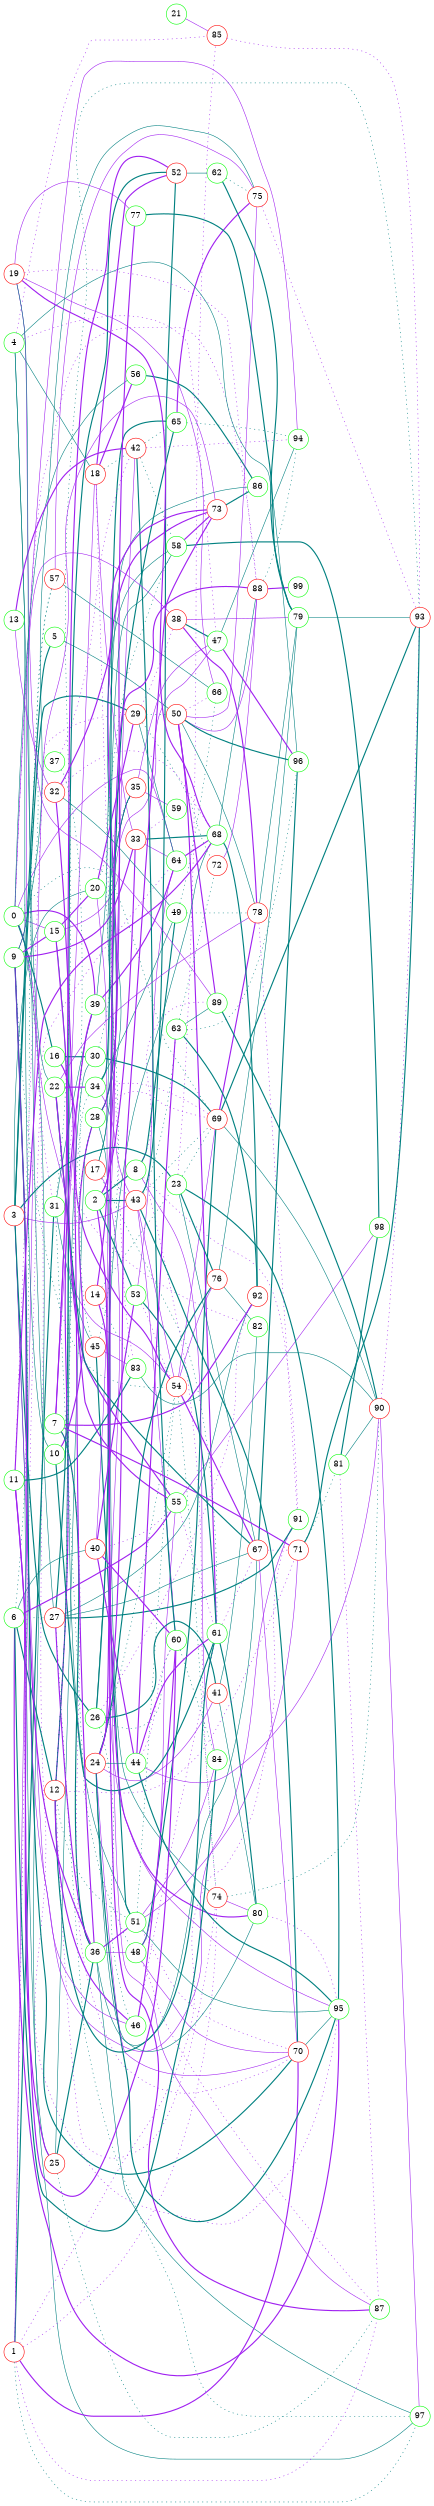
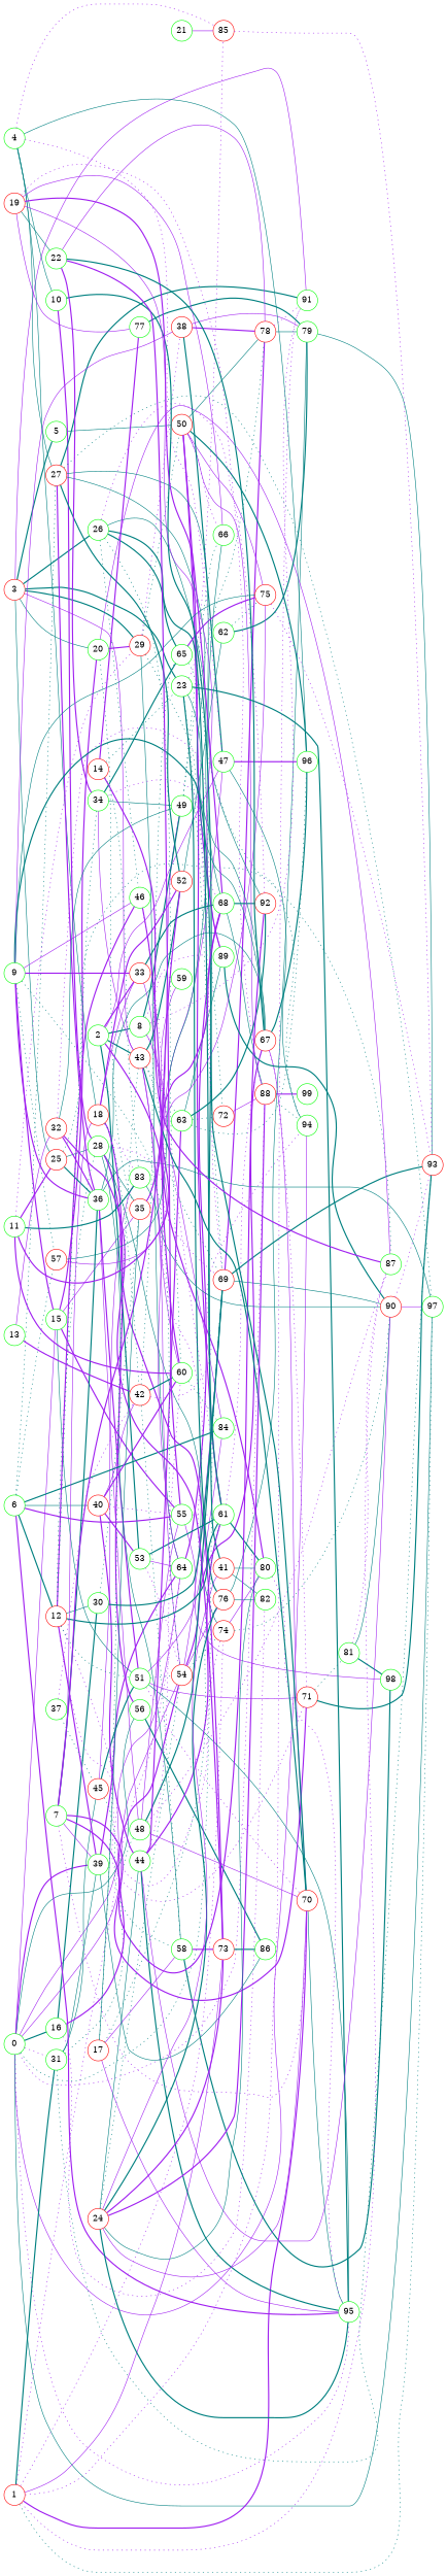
  graph {
    rankdir=LR
    node [color=green fillcolor=white fixedsize=true shape=circle style=filled]
    edge [color=purple style=bold]
    0
    64
    88 [color=red]
    94
    97
    69 [color=red]
    54 [color=red]
    95
    39
    56
    15
    31
    16
    68
    99
    90 [color=red]
    93 [color=red]
    78 [color=red]
    67 [color=red]
    74 [color=red]
    76 [color=red]
    86
    25 [color=red]
    87
    36
    28
    51
    55
    35 [color=red]
    20
    48
    45 [color=red]
    92 [color=red]
    91
    79
    96
    70 [color=red]
    71 [color=red]
    80
    82
    81
    98
    73 [color=red]
    58
    84
    61
    49
    59
    47
    66
    29 [color=red]
    50 [color=red]
    38 [color=red]
    72 [color=red]
    89
    75 [color=red]
    83
    1 [color=red]
    2
    33 [color=red]
    53
    8
    43 [color=red]
    52 [color=red]
    60
    63
    62
    3 [color=red]
    5
    23
    26
    85 [color=red]
    65
    41 [color=red]
    46
    4
    18 [color=red]
    10
    27 [color=red]
    42 [color=red]
    6
    40 [color=red]
    57 [color=red]
    12 [color=red]
    44
    34
    30
    7
    9
    11
    13
    32 [color=red]
    14 [color=red]
    77
    17 [color=red]
    19 [color=red]
    22
    21
    24 [color=red]
    37
    0 -- 64 [style=solid]
    0 -- 88 [style=dotted]
    0 -- 94 [style=solid]
    0 -- 97 [color=teal style=solid]
    0 -- 69 [color=teal style=dotted]
    0 -- 54 [style=solid]
    0 -- 95 [style=dotted]
    0 -- 39
    0 -- 56 [color=teal style=solid]
    0 -- 15 [style=solid]
    0 -- 31 [style=dotted]
    0 -- 16 [color=teal]
    64 -- 68
    88 -- 94 [color=teal style=dotted]
    88 -- 99
    69 -- 90 [color=teal style=solid]
    69 -- 93 [color=teal]
    69 -- 78
    54 -- 69 [style=solid]
    54 -- 67
    54 -- 74 [color=teal style=dotted]
    54 -- 76 [style=solid]
    39 -- 64
    39 -- 86 [color=teal style=solid]
    56 -- 86 [color=teal]
    15 -- 51 [color=teal style=solid]
    15 -- 55
    15 -- 35 [style=solid]
    15 -- 20
    31 -- 39 [color=teal style=solid]
    31 -- 93 [color=teal style=dotted]
    31 -- 48 [color=teal style=dotted]
    31 -- 45 [color=teal style=solid]
    16 -- 54
    16 -- 82 [style=dotted]
    16 -- 30 [color=teal]
    68 -- 88 [color=teal style=solid]
    68 -- 92 [color=teal]
    90 -- 97 [style=solid]
    90 -- 93 [style=dotted]
    78 -- 91 [style=dotted]
    78 -- 79 [color=teal style=solid]
    67 -- 96 [color=teal]
    67 -- 70 [style=solid]
    67 -- 71 [style=dotted]
    74 -- 90 [color=teal style=dotted]
    74 -- 80 [style=solid]
    76 -- 79 [color=teal style=solid]
    76 -- 82 [color=teal style=solid]
    25 -- 87 [color=teal style=dotted]
    25 -- 36 [color=teal]
    25 -- 28 [color=teal style=solid]
    36 -- 97 [color=teal style=solid]
    36 -- 67 [color=teal style=solid]
    36 -- 51
    36 -- 48 [style=solid]
    28 -- 69 [style=dotted]
    28 -- 74 [color=teal style=solid]
    28 -- 35 [color=teal style=solid]
    28 -- 73
    28 -- 58 [color=teal style=solid]
    51 -- 54 [color=teal style=dotted]
    51 -- 95 [color=teal style=solid]
    51 -- 70 [style=dotted]
    51 -- 71 [style=solid]
    51 -- 84 [style=solid]
    55 -- 98 [style=solid]
    55 -- 61 [style=dotted]
+   35 -- 49 [style=solid]
    35 -- 59 [style=solid]
    35 -- 47 [style=solid]
    20 -- 87 [style=solid]
    20 -- 35 [color=teal style=dotted]
    20 -- 29
    48 -- 69 [color=teal]
    48 -- 87 [style=dotted]
    48 -- 55 [style=solid]
    48 -- 70 [style=solid]
    45 -- 51 [color=teal]
    45 -- 58 [color=teal style=dotted]
    45 -- 83 [style=solid]
    79 -- 93 [color=teal style=solid]
    70 -- 95 [color=teal style=solid]
    71 -- 93 [color=teal]
    71 -- 81 [color=teal style=dotted]
    80 -- 95 [style=dotted]
    81 -- 90 [color=teal style=solid]
    81 -- 87 [style=dotted]
    81 -- 98 [color=teal]
    73 -- 86 [color=teal]
    58 -- 98 [color=teal]
    58 -- 73
    61 -- 67 [style=dotted]
    61 -- 80 [color=teal]
    49 -- 78 [color=teal style=dotted]
    49 -- 66 [color=teal style=dotted]
    47 -- 94 [color=teal style=solid]
    47 -- 96
    29 -- 64 [color=teal style=solid]
    29 -- 50 [color=teal style=dotted]
    29 -- 38 [style=dotted]
    29 -- 72 [color=teal style=dotted]
    50 -- 88 [style=solid]
    50 -- 78 [color=teal style=solid]
    50 -- 96 [color=teal]
    50 -- 61
    50 -- 66 [style=dotted]
    50 -- 89
    50 -- 75 [style=solid]
    38 -- 78
    38 -- 79 [style=solid]
    38 -- 47 [color=teal]
    72 -- 88 [style=solid]
    89 -- 90 [color=teal]
    75 -- 93 [style=dotted]
    83 -- 90 [color=teal style=solid]
    1 -- 64 [style=dotted]
    1 -- 97 [color=teal style=dotted]
    1 -- 31 [color=teal]
    1 -- 74 [style=dotted]
    1 -- 87 [style=dotted]
    1 -- 91 [style=dotted]
    1 -- 70
    1 -- 73 [style=solid]
    2 -- 80
    2 -- 47 [style=solid]
    2 -- 33
    2 -- 53 [color=teal]
    2 -- 8 [color=teal]
    2 -- 43 [color=teal]
    33 -- 64 [style=solid]
    33 -- 68 [color=teal]
    33 -- 59 [style=dotted]
    53 -- 64 [style=solid]
    53 -- 54 [style=dotted]
    53 -- 61 [color=teal]
    8 -- 74 [style=dotted]
    8 -- 91 [style=dotted]
    8 -- 84 [style=solid]
    8 -- 49 [color=teal]
    8 -- 89 [style=dotted]
    43 -- 69 [color=teal style=dotted]
    43 -- 54 [style=solid]
    43 -- 70 [color=teal]
    43 -- 52 [color=teal]
    43 -- 60 [style=solid]
    43 -- 63 [color=teal style=dotted]
    52 -- 62 [color=teal style=solid]
    60 -- 84 [color=teal style=dotted]
    63 -- 92 [color=teal]
    63 -- 96 [color=teal style=dotted]
    63 -- 72 [color=teal style=dotted]
    63 -- 89 [color=teal style=solid]
    62 -- 79 [color=teal]
    62 -- 75 [color=teal style=dotted]
    3 -- 25 [color=teal style=solid]
    3 -- 20 [color=teal style=solid]
    3 -- 91 [style=solid]
    3 -- 29 [color=teal]
    3 -- 43 [style=solid]
    3 -- 5 [color=teal]
    3 -- 23 [color=teal]
    3 -- 26 [color=teal]
    5 -- 50 [color=teal style=solid]
    23 -- 69 [color=teal style=dotted]
    23 -- 95 [color=teal]
    23 -- 67 [color=teal style=solid]
    23 -- 76 [color=teal]
    23 -- 85 [style=dotted]
    26 -- 68 [color=teal style=solid]
    26 -- 92 [style=dotted]
    26 -- 60 [color=teal style=dotted]
    26 -- 65 [color=teal]
    26 -- 41 [color=teal]
    26 -- 46 [color=teal style=dotted]
    85 -- 93 [style=dotted]
    65 -- 94 [color=teal style=dotted]
    65 -- 75
    41 -- 80 [color=teal style=solid]
    41 -- 82 [color=teal style=solid]
    46 -- 61 [style=dotted]
    46 -- 60
    4 -- 96 [color=teal style=solid]
    4 -- 47 [style=dotted]
    4 -- 85 [style=dotted]
    4 -- 18 [color=teal style=solid]
    4 -- 10 [color=teal style=solid]
    4 -- 27 [color=teal style=solid]
    18 -- 56
    18 -- 83 [style=dotted]
    18 -- 33 [style=solid]
    18 -- 52
    18 -- 42 [color=teal style=dotted]
    10 -- 28
    10 -- 61 [color=teal]
    27 -- 97 [color=teal style=dotted]
    27 -- 67 [color=teal style=solid]
    27 -- 36
    27 -- 92 [color=teal style=solid]
    27 -- 91 [color=teal]
    27 -- 52 [color=teal]
    42 -- 94 [style=dotted]
    42 -- 58 [color=teal style=dotted]
    42 -- 60 [color=teal]
    42 -- 65 [color=teal style=dotted]
    6 -- 95
    6 -- 55
    6 -- 84 [color=teal]
    6 -- 27 [color=teal style=dotted]
    6 -- 40 [color=teal style=solid]
    6 -- 57 [color=teal style=dotted]
    6 -- 12 [color=teal]
    40 -- 55 [style=dotted]
    40 -- 53
    40 -- 60
    40 -- 42 [style=solid]
    40 -- 44
    57 -- 66 [color=teal style=solid]
    57 -- 75 [style=solid]
    12 -- 39
    12 -- 74 [style=dotted]
    12 -- 28 [color=teal style=dotted]
    12 -- 51 [color=teal style=dotted]
    12 -- 71 [style=dotted]
    12 -- 61 [color=teal]
    12 -- 46
    12 -- 34 [color=teal style=dotted]
    12 -- 30 [color=teal style=solid]
    44 -- 95 [color=teal]
    44 -- 90 [style=solid]
    44 -- 61
    44 -- 60 [style=dotted]
    44 -- 63
    34 -- 69 [style=dotted]
    34 -- 49 [color=teal style=solid]
    34 -- 43 [style=solid]
    34 -- 65 [color=teal]
    30 -- 69 [color=teal]
    30 -- 35 [color=teal style=dotted]
    7 -- 39 [style=solid]
    7 -- 36 [color=teal]
    7 -- 92
    7 -- 70 [style=dotted]
    7 -- 71
    7 -- 52
    7 -- 18 [style=solid]
    9 -- 54 [color=teal style=dotted]
    9 -- 15
    9 -- 36
    9 -- 70 [color=teal]
    9 -- 38 [style=solid]
    9 -- 75 [color=teal style=solid]
    9 -- 33
    9 -- 46 [style=solid]
    9 -- 57 [color=teal style=dotted]
    11 -- 68
    11 -- 25
    11 -- 29 [style=dotted]
    11 -- 83 [color=teal]
    11 -- 60
    13 -- 42
    13 -- 32 [style=solid]
    32 -- 68 [style=dotted]
    32 -- 36
    32 -- 73
    32 -- 49 [color=teal style=solid]
    14 -- 87
    14 -- 83 [color=teal style=dotted]
    14 -- 23 [color=teal style=dotted]
    14 -- 77
    77 -- 79 [color=teal]
    17 -- 95 [style=solid]
    17 -- 35 [color=teal style=solid]
-   17 -- 58 [color=teal style=solid]
+   17 -- 58 [style=solid]
    17 -- 61 [color=teal style=dotted]
    17 -- 43 [color=teal style=dotted]
    19 -- 88 [style=dotted]
    19 -- 68
    19 -- 66 [style=solid]
    19 -- 89 [style=solid]
    19 -- 77 [style=solid]
    19 -- 22 [color=teal style=solid]
    22 -- 78 [style=solid]
    22 -- 67 [color=teal]
    22 -- 55
    22 -- 34
    21 -- 85 [style=solid]
    24 -- 88
    24 -- 54 [color=teal style=dotted]
    24 -- 95 [color=teal]
    24 -- 76 [color=teal]
    24 -- 70 [style=solid]
    24 -- 80 [color=teal style=solid]
    24 -- 73
    24 -- 41 [style=solid]
    24 -- 44 [color=teal style=solid]
    37 -- 45 [color=teal style=dotted]
    37 -- 42 [style=dotted]
  }
